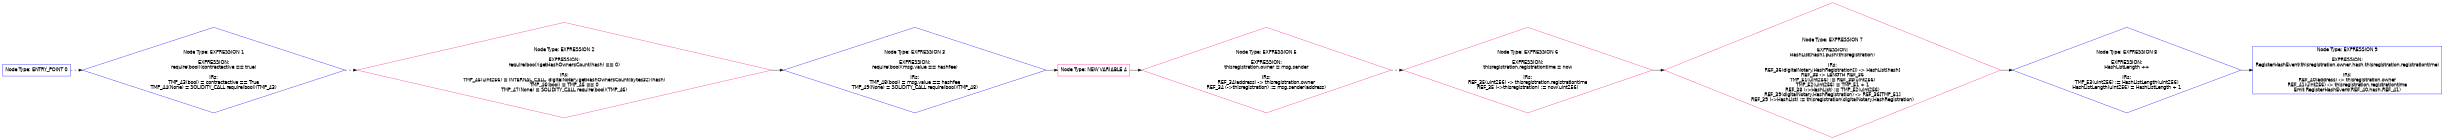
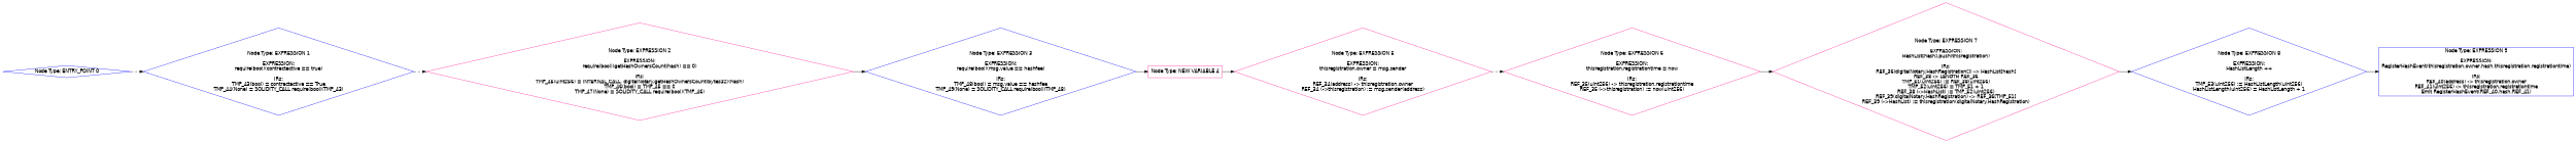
  digraph {
    rankdir=LR
    fontname="DejaVu Sans"
    node [color=blue shape=diamond fontname="DejaVu Sans"]
    edge [style=solid fontname="DejaVu Sans"]
-   n1 [label="Node Type: ENTRY_POINT 0\n" shape=box]
+   n1 [label="Node Type: ENTRY_POINT 0\n"]
    n2 [label="Node Type: EXPRESSION 1\n\nEXPRESSION:\nrequire(bool)(contractactive == true)\n\nIRs:\nTMP_43(bool) = contractactive == True\nTMP_44(None) = SOLIDITY_CALL require(bool)(TMP_43)"]
    n3 [label="Node Type: EXPRESSION 2\n\nEXPRESSION:\nrequire(bool)(getHashOwnersCount(hash) == 0)\n\nIRs:\nTMP_45(uint256) = INTERNAL_CALL, digitalNotary.getHashOwnersCount(bytes32)(hash)\nTMP_46(bool) = TMP_45 == 0\nTMP_47(None) = SOLIDITY_CALL require(bool)(TMP_46)" color=deeppink]
    n4 [label="Node Type: EXPRESSION 3\n\nEXPRESSION:\nrequire(bool)(msg.value == hashfee)\n\nIRs:\nTMP_48(bool) = msg.value == hashfee\nTMP_49(None) = SOLIDITY_CALL require(bool)(TMP_48)"]
    n5 [label="Node Type: NEW VARIABLE 4\n" color=deeppink shape=box]
    n6 [label="Node Type: EXPRESSION 5\n\nEXPRESSION:\nthisregistration.owner = msg.sender\n\nIRs:\nREF_34(address) -> thisregistration.owner\nREF_34 (->thisregistration) := msg.sender(address)" color=deeppink]
    n7 [label="Node Type: EXPRESSION 6\n\nEXPRESSION:\nthisregistration.registrationtime = now\n\nIRs:\nREF_35(uint256) -> thisregistration.registrationtime\nREF_35 (->thisregistration) := now(uint256)" color=deeppink]
    n8 [label="Node Type: EXPRESSION 7\n\nEXPRESSION:\nHashList[hash].push(thisregistration)\n\nIRs:\nREF_36(digitalNotary.HashRegistration[]) -> HashList[hash]\nREF_38 -> LENGTH REF_36\nTMP_51(uint256) := REF_38(uint256)\nTMP_52(uint256) = TMP_51 + 1\nREF_38 (->HashList) := TMP_52(uint256)\nREF_39(digitalNotary.HashRegistration) -> REF_36[TMP_51]\nREF_39 (->HashList) := thisregistration(digitalNotary.HashRegistration)" color=deeppink]
    n9 [label="Node Type: EXPRESSION 8\n\nEXPRESSION:\nHashListLength ++\n\nIRs:\nTMP_53(uint256) := HashListLength(uint256)\nHashListLength(uint256) = HashListLength + 1"]
    n10 [label="Node Type: EXPRESSION 9\n\nEXPRESSION:\nRegisterHashEvent(thisregistration.owner,hash,thisregistration.registrationtime)\n\nIRs:\nREF_40(address) -> thisregistration.owner\nREF_41(uint256) -> thisregistration.registrationtime\nEmit RegisterHashEvent(REF_40.hash.REF_41)" shape=box]
    n1 -> n2 [style=dashed]
    n2 -> n3 [style=dashed]
    n3 -> n4
    n4 -> n5
    n5 -> n6
    n6 -> n7 [style=dashed]
    n7 -> n8
    n8 -> n9
    n9 -> n10
  }
